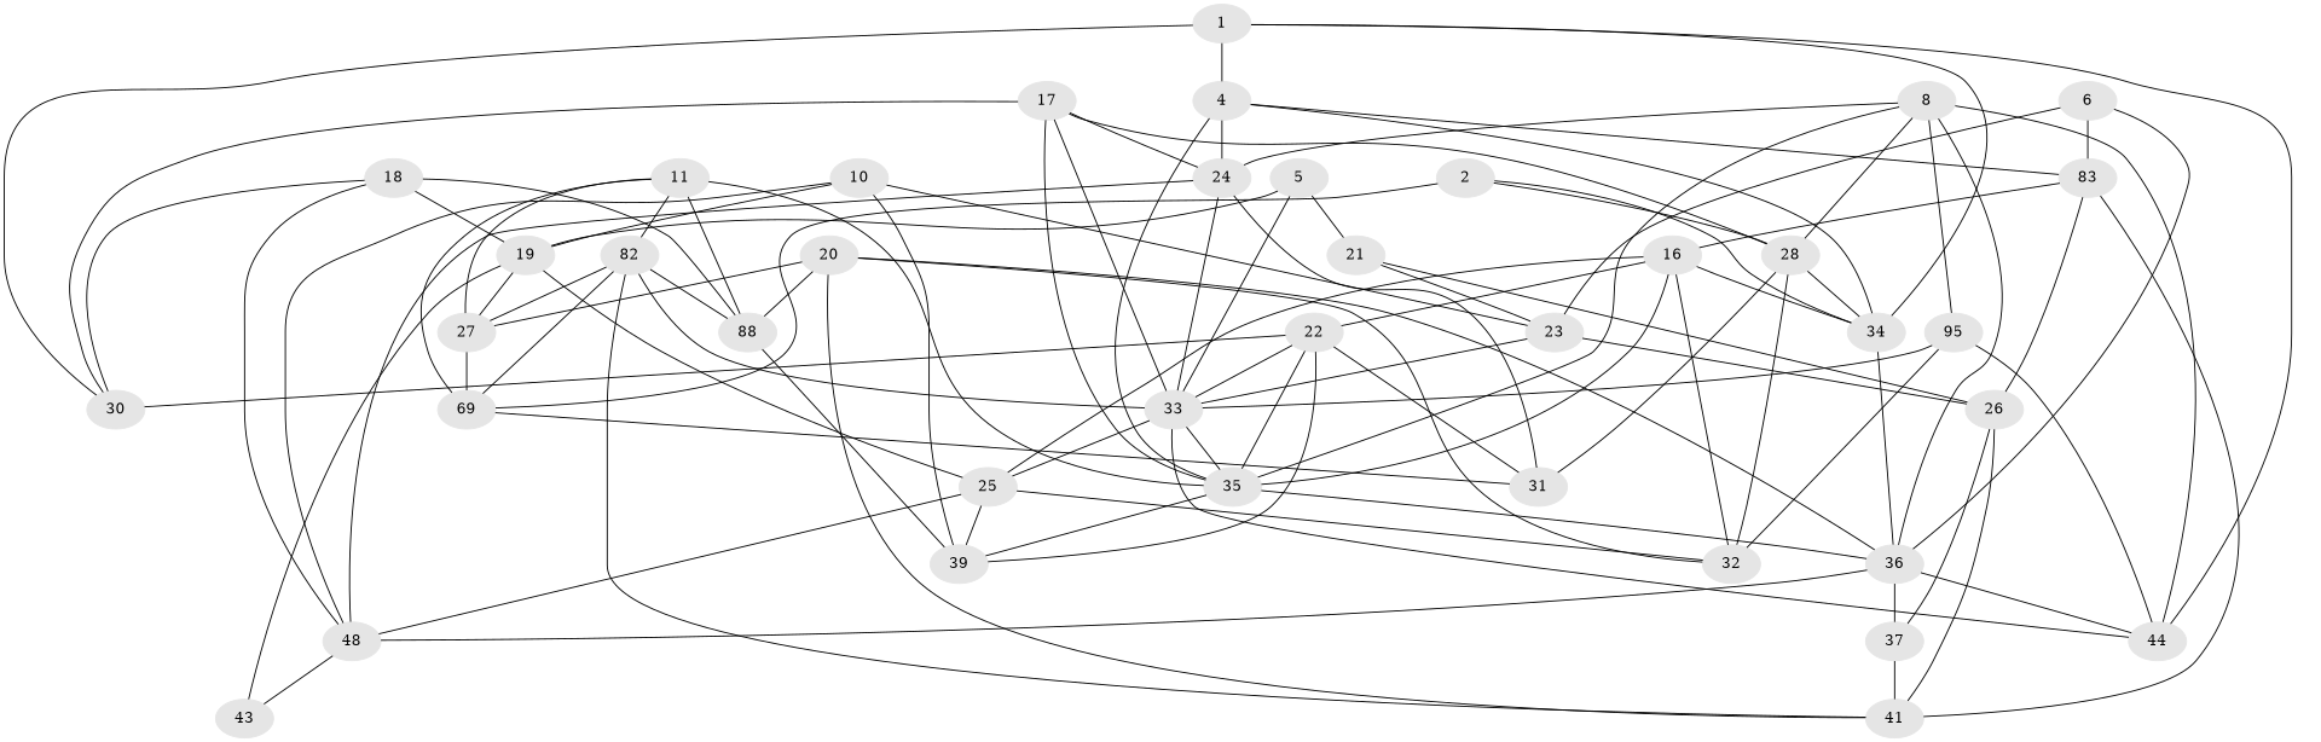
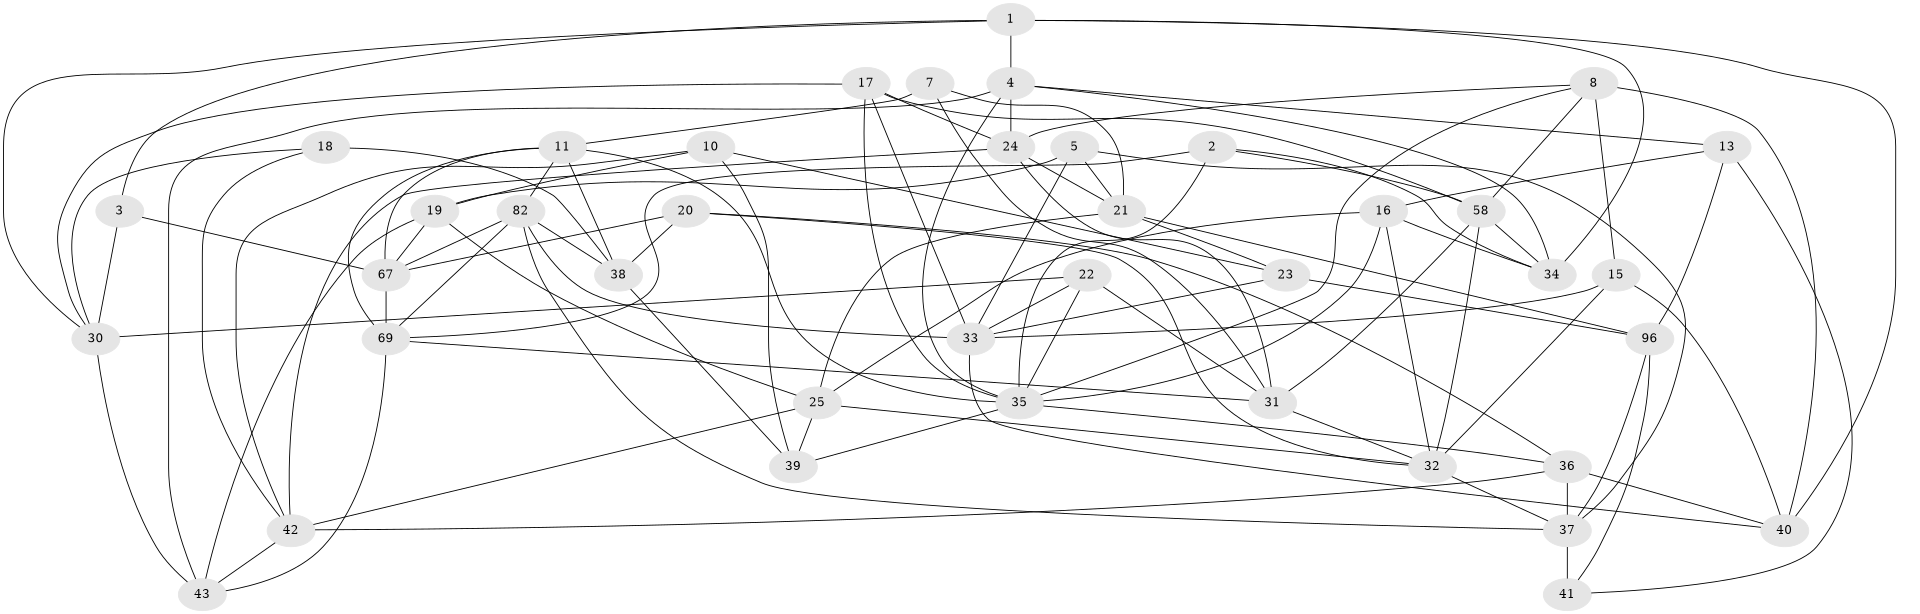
  graph {
    node [color=gray90 style=filled]
    edge [weight=1.0]
    1
+   3
    4
    30
    34
-   40 [label=44]
-   27
+   40
+   27 [label=67]
    35
-   13 [label=83]
+   13
    24
    43
    17
-   28
+   28 [label=58]
    33
    36
    2
    n17 [label=69]
    31
    32
    39
    41
-   26
+   26 [label=96]
    16
-   42 [label=48]
+   42
    5
    19
    21
    37
    25
    23
-   6
+   7
    11
    n34 [label=82]
-   38 [label=88]
+   38
    8
-   15 [label=95]
+   15
    10
    22
    18
    20
+   1 -- 3
    1 -- 4
    1 -- 30
    1 -- 34
    1 -- 40
+   3 -- 30
+   3 -- 27
    4 -- 34
    4 -- 35
    4 -- 13
    4 -- 24
-   34 -- 36
+   4 -- 43
+   30 -- 43
    27 -- n17
    35 -- 36
    35 -- 39
    13 -- 41
    13 -- 26
    13 -- 16
-   24 -- 33
+   24 -- 21
    24 -- 31
    24 -- 42
    17 -- 30
    17 -- 35
    17 -- 24
    17 -- 28
    17 -- 33
    28 -- 34
    28 -- 31
    28 -- 32
    33 -- 40
    36 -- 40
    36 -- 42
    36 -- 37
    2 -- 34
-   33 -- 35
+   2 -- 35
    2 -- 28
    2 -- n17
+   n17 -- 43
    n17 -- 31
+   31 -- 32
+   32 -- 37
    26 -- 41
    26 -- 37
    16 -- 34
    16 -- 35
    16 -- 32
    16 -- 25
-   16 -- 22
    42 -- 43
    5 -- 33
    5 -- 19
    5 -- 21
+   5 -- 37
    19 -- 27
    19 -- 43
    19 -- 25
    21 -- 26
-   33 -- 25
+   21 -- 25
    21 -- 23
    37 -- 41
    25 -- 32
    25 -- 39
    25 -- 42
    23 -- 33
    23 -- 26
-   6 -- 13
-   6 -- 36
-   6 -- 23
+   7 -- 31
+   7 -- 21
+   7 -- 11
    11 -- 27
    11 -- 35
    11 -- n17
    11 -- n34
    11 -- 38
    n34 -- 27
    n34 -- 33
    n34 -- n17
-   n34 -- 41
+   n34 -- 37
    n34 -- 38
    38 -- 39 [weight=2.0]
    8 -- 40
    8 -- 35
    8 -- 24
    8 -- 28
-   8 -- 36
    8 -- 15
    15 -- 40
    15 -- 33
    15 -- 32
    10 -- 39
    10 -- 42
    10 -- 19
    10 -- 23
    22 -- 30
    22 -- 35
    22 -- 33
    22 -- 31
-   22 -- 39
    18 -- 30
    18 -- 42
-   18 -- 19
    18 -- 38
    20 -- 27
    20 -- 36
    20 -- 32
-   20 -- 41
    20 -- 38
  }
